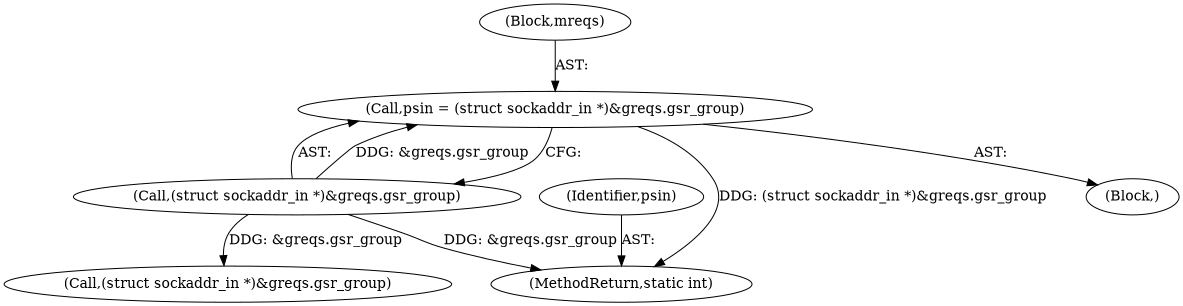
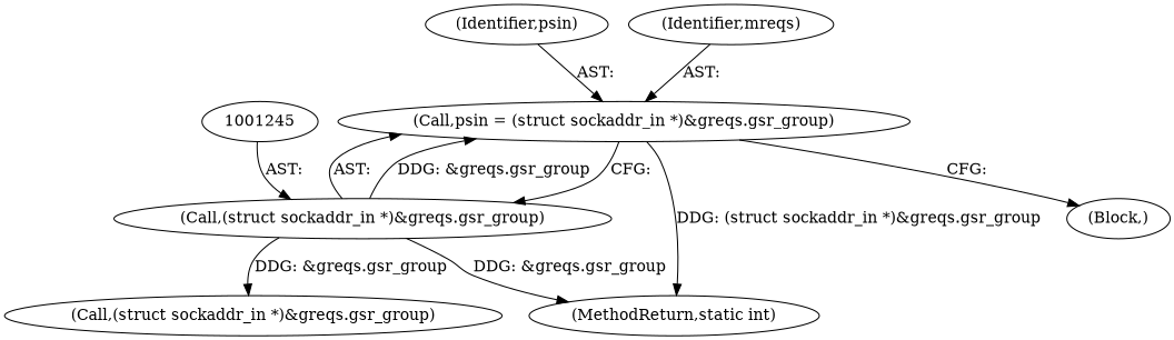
  digraph {
    n1 [label="(Call,psin = (struct sockaddr_in *)&greqs.gsr_group)"]
    n2 [label="(Call,(struct sockaddr_in *)&greqs.gsr_group)"]
    n3 [label="(MethodReturn,static int)"]
    n4 [label="(Block,)"]
    n5 [label="(Call,(struct sockaddr_in *)&greqs.gsr_group)"]
    n6 [label="(Identifier,psin)"]
-   n7 [label="(Block,mreqs)"]
+   n7 [label="(Identifier,mreqs)"]
+   1001245
    n1 -> n2 [label="CFG: "]
    n1 -> n3 [label="DDG: (struct sockaddr_in *)&greqs.gsr_group"]
-   n1 -> n4 [label="AST: "]
+   n1 -> n4 [label="CFG: "]
    n2 -> n1 [label="AST: "]
    n2 -> n1 [label="DDG: &greqs.gsr_group"]
    n2 -> n3 [label="DDG: &greqs.gsr_group"]
    n2 -> n5 [label="DDG: &greqs.gsr_group"]
-   n6 -> n3 [label="AST: "]
+   n6 -> n1 [label="AST: "]
    n7 -> n1 [label="AST: "]
+   1001245 -> n2 [label="AST: "]
  }
